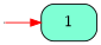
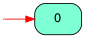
  digraph {
    rankdir=LR
    vcsn_context="lal_char(ab)_b"
    node [color=black]
    I0 [shape=point width=0 style=filled fillcolor=tan]
-   0 [shape=box style="rounded,filled" fillcolor=aquamarine label=1]
+   0 [shape=box style="rounded,filled" fillcolor=aquamarine]
    subgraph sub_1 {
      I0
    }
    subgraph sub_2 {
      0
    }
    I0 -> 0 [color=red]
  }
